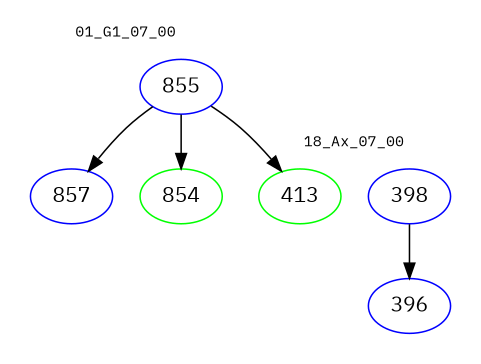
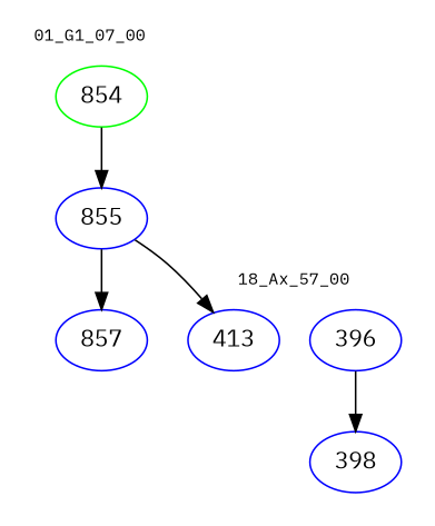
  digraph {
    fontname="IBM Plex Mono"
    node [color=blue fontname="IBM Plex Mono"]
    edge [color=black fontname="IBM Plex Mono"]
    n1 [label=398]
    n2 [label=396]
-   n3 [color=green label=413]
+   n3 [label=413]
    n4 [label=855]
    n5 [label=857]
    n6 [color=green label=854]
    subgraph cluster_1 {
      color=white
      fontsize=10
-     label="18_Ax_07_00"
+     label="18_Ax_57_00"
      n1
      n2
      n3
    }
    subgraph cluster_2 {
      color=white
      fontsize=10
      label="01_G1_07_00"
      n4
      n5
      n6
    }
-   n1 -> n2
+   n2 -> n1
    n4 -> n3
    n4 -> n5
-   n4 -> n6
+   n6 -> n4
  }
